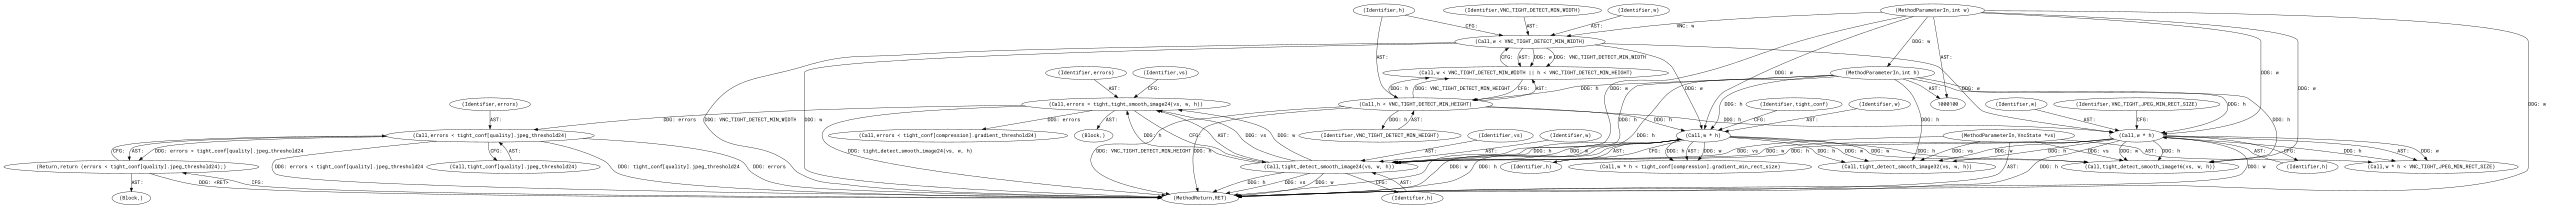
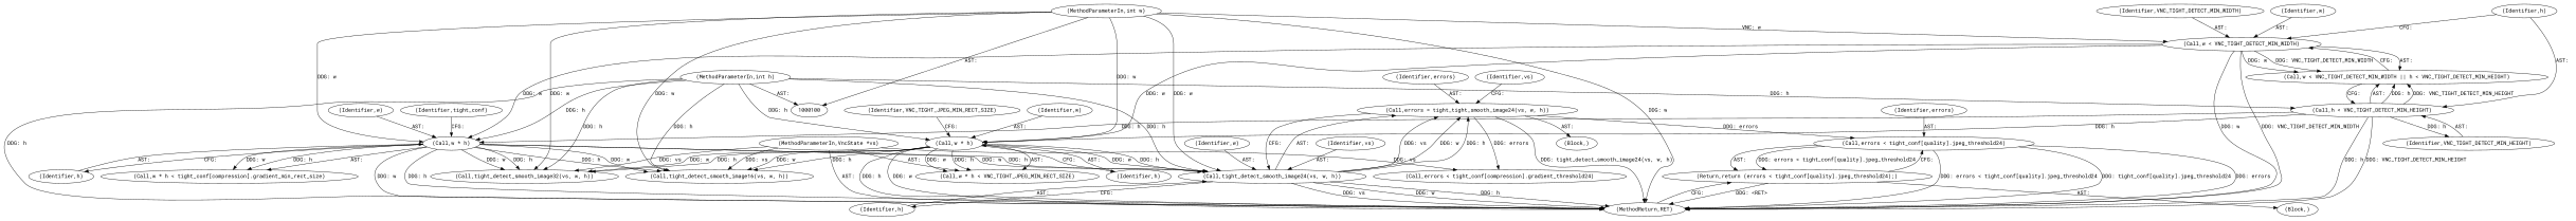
  digraph {
    fontname="Roboto Mono"
    node [fontname="Roboto Mono"]
    edge [fontname="Roboto Mono"]
    n1 [label="(Call,errors < tight_conf[quality].jpeg_threshold24)"]
    n2 [label="(Return,return (errors < tight_conf[quality].jpeg_threshold24);)"]
-   n3 [label="(Call,tight_conf[quality].jpeg_threshold24)"]
    n4 [label="(MethodReturn,RET)"]
    n5 [label="(Block,)"]
    n6 [label="(Call,errors = tight_tight_smooth_image24(vs, w, h))"]
    n7 [label="(Call,tight_detect_smooth_image24(vs, w, h))"]
    n8 [label="(Call,errors < tight_conf[compression].gradient_threshold24)"]
    n9 [label="(Block,)"]
    n10 [label="(Identifier,h)"]
    n11 [label="(MethodParameterIn,VncState *vs)"]
    n12 [label="(Call,tight_detect_smooth_image32(vs, w, h))"]
    n13 [label="(Call,tight_detect_smooth_image16(vs, w, h))"]
    n14 [label="(Call,w * h < VNC_TIGHT_JPEG_MIN_RECT_SIZE)"]
    n15 [label="(Call,w * h)"]
    n16 [label="(Identifier,h)"]
    n17 [label="(Call,w * h < tight_conf[compression].gradient_min_rect_size)"]
    n18 [label="(Call,w < VNC_TIGHT_DETECT_MIN_WIDTH)"]
    n19 [label="(Call,w * h)"]
    n20 [label="(Call,w < VNC_TIGHT_DETECT_MIN_WIDTH || h < VNC_TIGHT_DETECT_MIN_HEIGHT)"]
    n21 [label="(Identifier,h)"]
    n22 [label="(Call,h < VNC_TIGHT_DETECT_MIN_HEIGHT)"]
    n23 [label="(Identifier,VNC_TIGHT_DETECT_MIN_WIDTH)"]
    n24 [label="(MethodParameterIn,int w)"]
    1000100
    n26 [label="(Identifier,VNC_TIGHT_DETECT_MIN_HEIGHT)"]
    n27 [label="(MethodParameterIn,int h)"]
    n28 [label="(Identifier,w)"]
    n29 [label="(Identifier,tight_conf)"]
    n30 [label="(Identifier,errors)"]
    n31 [label="(Identifier,VNC_TIGHT_JPEG_MIN_RECT_SIZE)"]
    n32 [label="(Identifier,h)"]
    n33 [label="(Identifier,w)"]
    n34 [label="(Identifier,vs)"]
    n35 [label="(Identifier,w)"]
    n36 [label="(Identifier,vs)"]
    n37 [label="(Identifier,errors)"]
    n38 [label="(Identifier,w)"]
    n1 -> n2 [label="AST: "]
    n1 -> n2 [label="DDG: errors < tight_conf[quality].jpeg_threshold24"]
-   n1 -> n3 [label="CFG: "]
    n1 -> n4 [label="DDG: errors < tight_conf[quality].jpeg_threshold24"]
    n1 -> n4 [label="DDG: tight_conf[quality].jpeg_threshold24"]
    n1 -> n4 [label="DDG: errors"]
    n2 -> n1 [label="CFG: "]
    n2 -> n4 [label="DDG: <RET>"]
    n2 -> n5 [label="AST: "]
-   n3 -> n1 [label="AST: "]
    n4 -> n2 [label="CFG: "]
    n6 -> n1 [label="DDG: errors"]
    n6 -> n4 [label="DDG: tight_detect_smooth_image24(vs, w, h)"]
    n6 -> n7 [label="CFG: "]
    n6 -> n8 [label="DDG: errors"]
    n6 -> n9 [label="AST: "]
    n7 -> n4 [label="DDG: h"]
    n7 -> n4 [label="DDG: vs"]
    n7 -> n4 [label="DDG: w"]
    n7 -> n6 [label="AST: "]
    n7 -> n6 [label="DDG: vs"]
    n7 -> n6 [label="DDG: w"]
    n7 -> n6 [label="DDG: h"]
    n7 -> n10 [label="CFG: "]
    n10 -> n7 [label="AST: "]
    n11 -> n4 [label="AST: "]
-   n11 -> n7 [label="DDG: vs"]
+   n11 -> n8 [label="DDG: vs"]
    n11 -> n12 [label="DDG: vs"]
    n11 -> n13 [label="DDG: vs"]
    n11 -> n14 [label="AST: "]
    n15 -> n4 [label="DDG: w"]
    n15 -> n4 [label="DDG: h"]
    n15 -> n7 [label="DDG: w"]
    n15 -> n7 [label="DDG: h"]
    n15 -> n12 [label="DDG: w"]
    n15 -> n12 [label="DDG: h"]
    n15 -> n13 [label="DDG: w"]
    n15 -> n13 [label="DDG: h"]
    n15 -> n16 [label="CFG: "]
    n15 -> n17 [label="AST: "]
    n15 -> n17 [label="DDG: w"]
    n15 -> n17 [label="DDG: h"]
    n16 -> n15 [label="AST: "]
    n18 -> n4 [label="DDG: w"]
    n18 -> n4 [label="DDG: VNC_TIGHT_DETECT_MIN_WIDTH"]
    n18 -> n15 [label="DDG: w"]
    n18 -> n19 [label="DDG: w"]
    n18 -> n20 [label="AST: "]
    n18 -> n20 [label="DDG: w"]
    n18 -> n20 [label="DDG: VNC_TIGHT_DETECT_MIN_WIDTH"]
    n19 -> n4 [label="DDG: h"]
    n19 -> n4 [label="DDG: w"]
    n19 -> n7 [label="DDG: w"]
    n19 -> n7 [label="DDG: h"]
    n19 -> n12 [label="DDG: w"]
    n19 -> n12 [label="DDG: h"]
    n19 -> n13 [label="DDG: w"]
    n19 -> n13 [label="DDG: h"]
    n19 -> n14 [label="AST: "]
    n19 -> n14 [label="DDG: w"]
    n19 -> n14 [label="DDG: h"]
    n19 -> n21 [label="CFG: "]
    n20 -> n18 [label="CFG: "]
    n20 -> n22 [label="CFG: "]
    n21 -> n19 [label="AST: "]
    n22 -> n4 [label="DDG: h"]
    n22 -> n4 [label="DDG: VNC_TIGHT_DETECT_MIN_HEIGHT"]
    n22 -> n15 [label="DDG: h"]
    n22 -> n19 [label="DDG: h"]
    n22 -> n20 [label="AST: "]
    n22 -> n20 [label="DDG: h"]
    n22 -> n20 [label="DDG: VNC_TIGHT_DETECT_MIN_HEIGHT"]
    n22 -> n26 [label="DDG: h"]
    n23 -> n18 [label="AST: "]
    n24 -> n4 [label="DDG: w"]
    n24 -> n7 [label="DDG: w"]
-   n24 -> n27 [label="DDG: w"]
+   n24 -> n12 [label="DDG: w"]
    n24 -> n13 [label="DDG: w"]
    n24 -> n15 [label="DDG: w"]
    n24 -> n18 [label="VNC: w"]
    n24 -> n19 [label="DDG: w"]
    n24 -> 1000100 [label="AST: "]
    n26 -> n22 [label="AST: "]
    n27 -> n4 [label="DDG: h"]
    n27 -> n7 [label="DDG: h"]
    n27 -> n12 [label="DDG: h"]
    n27 -> n13 [label="DDG: h"]
    n27 -> n15 [label="DDG: h"]
    n27 -> n19 [label="DDG: h"]
    n27 -> n22 [label="DDG: h"]
    n27 -> 1000100 [label="AST: "]
    n28 -> n19 [label="AST: "]
    n29 -> n15 [label="CFG: "]
    n30 -> n1 [label="AST: "]
    n31 -> n19 [label="CFG: "]
    n32 -> n18 [label="CFG: "]
    n32 -> n22 [label="AST: "]
    n33 -> n18 [label="AST: "]
    n34 -> n6 [label="CFG: "]
    n35 -> n15 [label="AST: "]
    n36 -> n7 [label="AST: "]
    n37 -> n6 [label="AST: "]
    n38 -> n7 [label="AST: "]
  }
